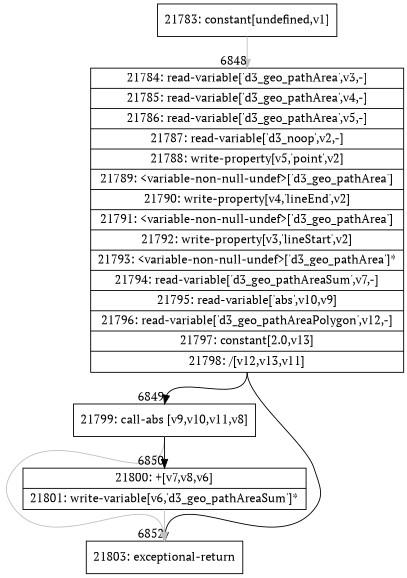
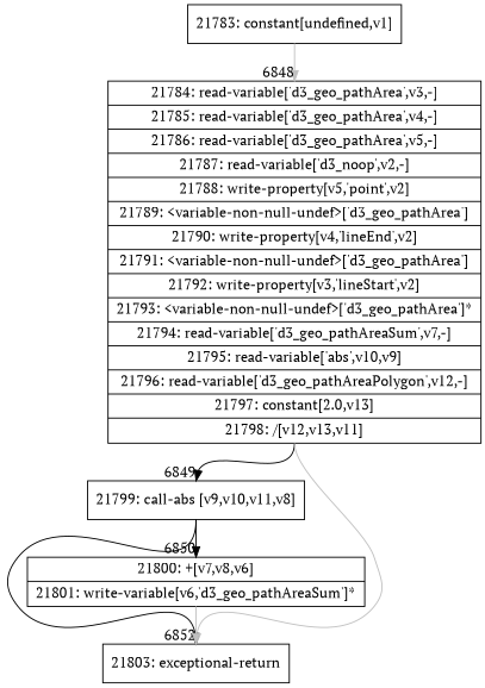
  digraph {
    fontname="PT Serif"
    rankdir=TD
    node [fontname="PT Serif" shape=record]
    edge [color=gray fontname="PT Serif" headport=n tailport=s]
    n1 [label="{21783: constant[undefined,v1]}"]
    n2 [label="{21784: read-variable['d3_geo_pathArea',v3,-]|21785: read-variable['d3_geo_pathArea',v4,-]|21786: read-variable['d3_geo_pathArea',v5,-]|21787: read-variable['d3_noop',v2,-]|21788: write-property[v5,'point',v2]|21789: \<variable-non-null-undef\>['d3_geo_pathArea']|21790: write-property[v4,'lineEnd',v2]|21791: \<variable-non-null-undef\>['d3_geo_pathArea']|21792: write-property[v3,'lineStart',v2]|21793: \<variable-non-null-undef\>['d3_geo_pathArea']*|21794: read-variable['d3_geo_pathAreaSum',v7,-]|21795: read-variable['abs',v10,v9]|21796: read-variable['d3_geo_pathAreaPolygon',v12,-]|21797: constant[2.0,v13]|21798: /[v12,v13,v11]}"]
    n3 [label="{21799: call-abs [v9,v10,v11,v8]}"]
    n4 [label="{21803: exceptional-return}"]
    n5 [label="{21800: +[v7,v8,v6]|21801: write-variable[v6,'d3_geo_pathAreaSum']*}"]
    n1 -> n2 [headlabel="      6848"]
    n2 -> n3 [headlabel="      6849" color=""]
-   n2 -> n4 [color=black headlabel="      6852"]
-   n3 -> n4
+   n2 -> n4 [headlabel="      6852"]
+   n3 -> n4 [color=black]
    n3 -> n5 [headlabel="      6850" color=""]
    n5 -> n4
  }
